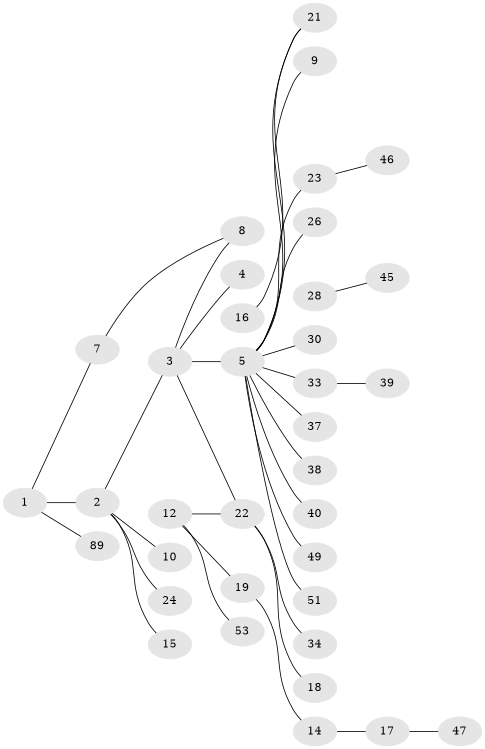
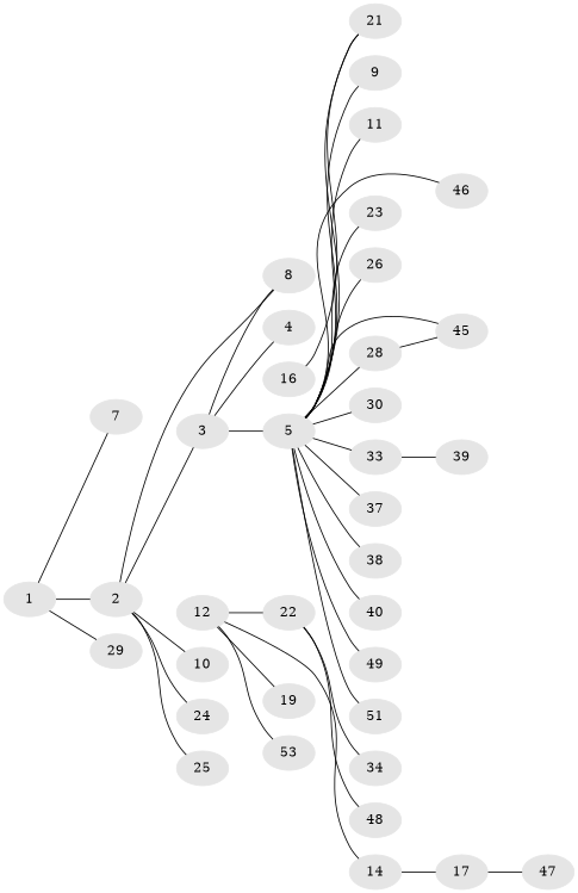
  graph {
    rankdir=LR
    node [color=gray90 style=filled]
    1 [super="+32"]
    2 [super="+15"]
    7 [super="+35"]
-   29 [label=89]
+   29
    3 [super="+18"]
    8 [super="+44"]
    10
    24
-   25 [label=15]
+   25
    4
    5 [super="+6"]
    22 [super="+31"]
    21 [super="+36"]
    16
    9
+   11
    23
    26
    28 [super="+52"]
    30
    33 [super="+43"]
    37 [super="+42"]
    38
    40
    45
    46
    49 [super="+50"]
    51
    34
-   48 [label=18]
+   48
    39
    12 [super="+20"]
    14 [super="+27"]
    19
    53
    17 [super="+41"]
    47
    1 -- 2 [weight=2]
    1 -- 7
    1 -- 29
    2 -- 3
-   7 -- 8
+   2 -- 8
    2 -- 10
    2 -- 24
    2 -- 25
    3 -- 8
    3 -- 4
    3 -- 5
-   3 -- 22
    5 -- 21
    5 -- 9
+   5 -- 11
    5 -- 23
    5 -- 26
+   5 -- 28
    5 -- 30
    5 -- 33
    5 -- 37
    5 -- 38
    5 -- 40
-   23 -- 46
+   5 -- 45
+   5 -- 46
    5 -- 49
    5 -- 51
    22 -- 34
    22 -- 48
    16 -- 21
    28 -- 45
    33 -- 39
    12 -- 22
-   19 -- 14
+   12 -- 14
    12 -- 19
    12 -- 53
    14 -- 17
    17 -- 47
  }
